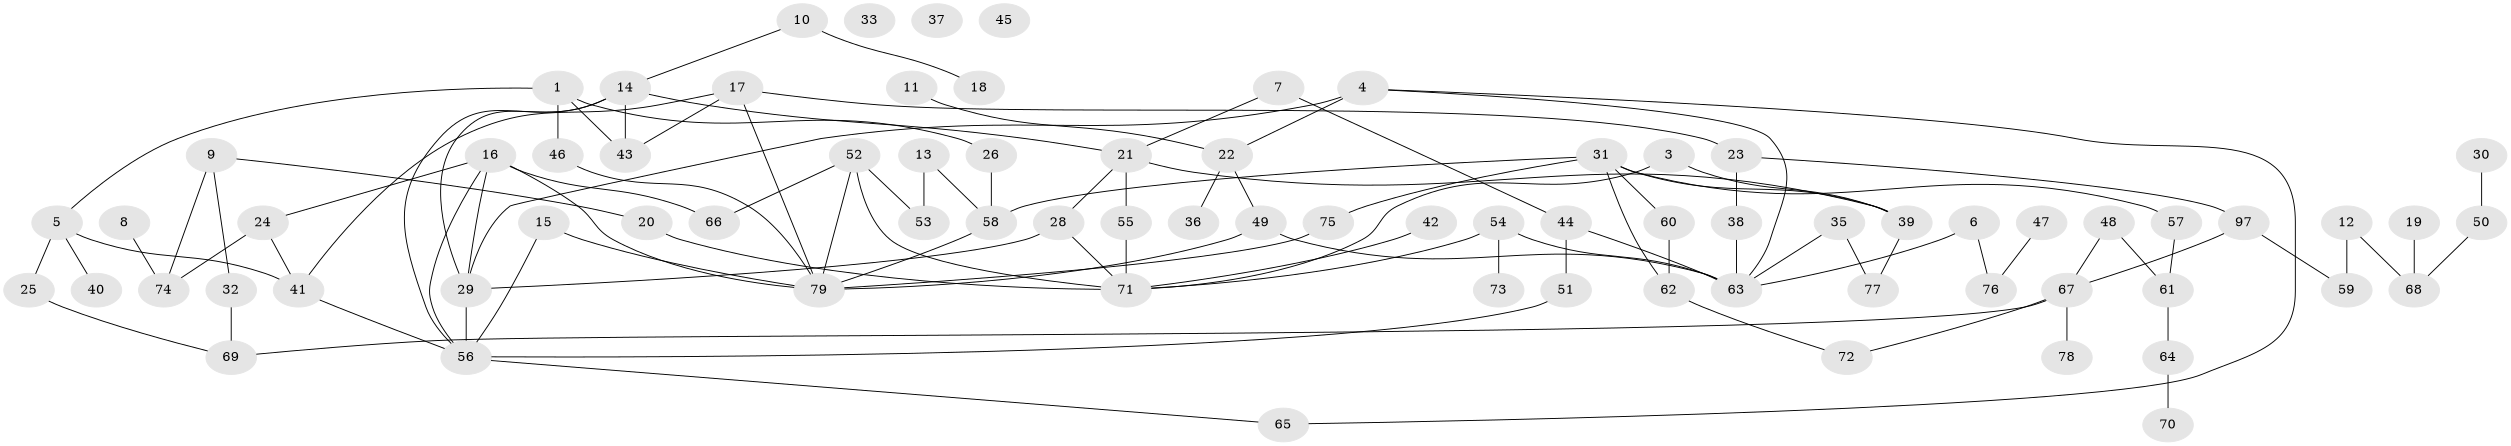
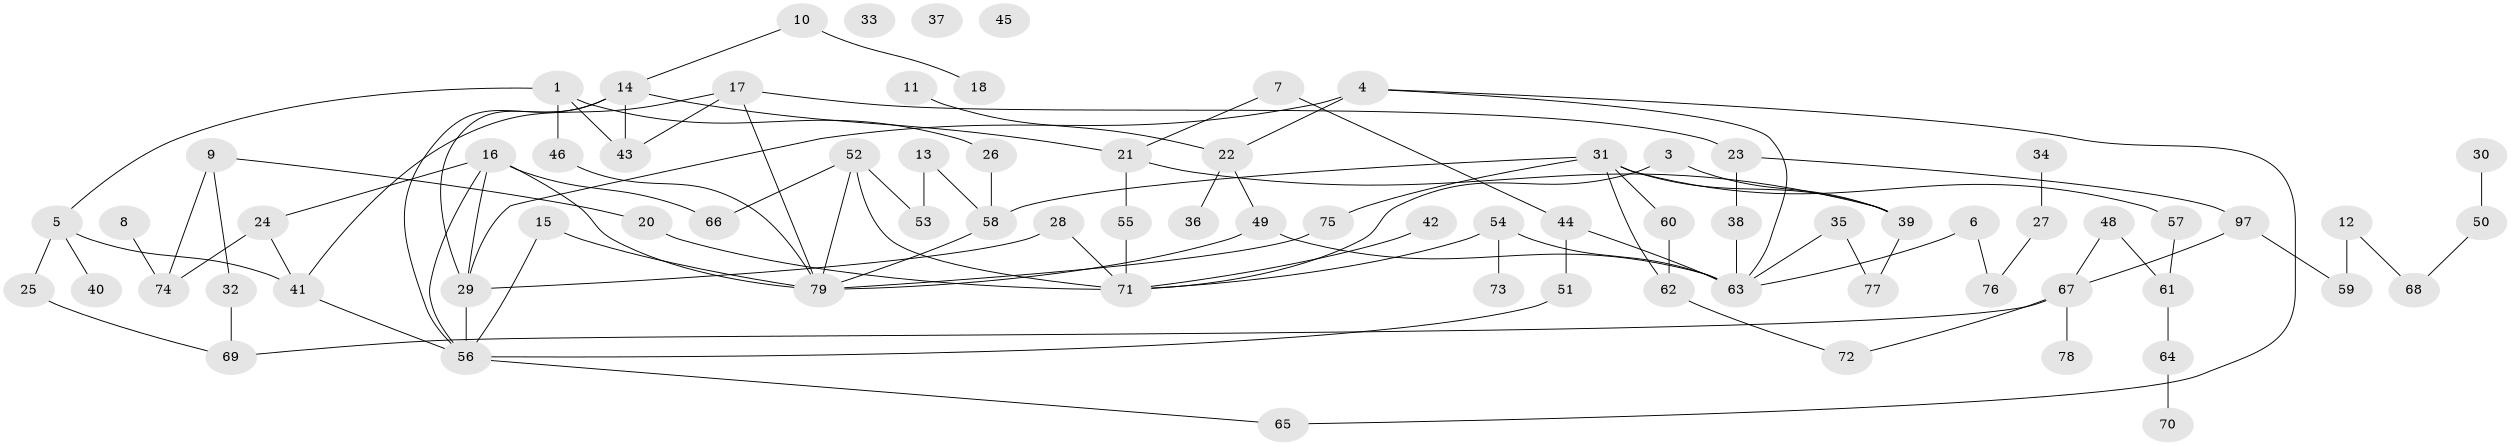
  graph {
    node [color=gray90 style=filled]
    1
    5
    26
    43
    46
    25
    40
    41
    58
    79
    8
    74
    31
    39
    57
    60
    62
    75
    3
    71
    77
    4
    22
    29
    63
    65
    36
    49
    56
    69
    6
    76
    7
    21
    44
    28
    55
    51
    9
    20
    32
    10
    14
    18
    11
    12
    59
    68
    13
    53
    15
    16
    24
    66
    17
    23
    n57 [label=97]
    38
-   19
    67
    72
    78
    30
    50
    61
    33
-   47
+   34
+   47 [label=27]
    35
    37
    42
    45
    48
    64
    52
    54
    73
    70
    1 -- 5
    1 -- 26
    1 -- 43
    1 -- 46
    5 -- 25
    5 -- 40
    5 -- 41
    26 -- 58
    46 -- 79
    25 -- 69
    41 -- 56
    58 -- 79
    8 -- 74
    31 -- 58
    31 -- 39
    31 -- 57
    31 -- 60
    31 -- 62
    31 -- 75
    39 -- 77
    57 -- 61
    60 -- 62
    62 -- 72
    75 -- 79
    3 -- 39
    3 -- 71
    4 -- 22
    4 -- 29
    4 -- 63
    4 -- 65
    22 -- 36
    22 -- 49
    29 -- 56
    49 -- 79
    49 -- 63
    56 -- 65
    6 -- 63
    6 -- 76
    7 -- 21
    7 -- 44
    21 -- 39
-   21 -- 28
    21 -- 55
    44 -- 63
    44 -- 51
    28 -- 71
    28 -- 29
    55 -- 71
    51 -- 56
    9 -- 74
    9 -- 20
    9 -- 32
    20 -- 71
    32 -- 69
    10 -- 14
    10 -- 18
    14 -- 43
    14 -- 29
    14 -- 56
    14 -- 21
    11 -- 22
    12 -- 59
    12 -- 68
    13 -- 58
    13 -- 53
    15 -- 79
    15 -- 56
    16 -- 79
    16 -- 29
    16 -- 56
    16 -- 24
    16 -- 66
    24 -- 41
    24 -- 74
    17 -- 43
    17 -- 41
    17 -- 79
    17 -- 23
    23 -- n57
    23 -- 38
    n57 -- 59
    n57 -- 67
    38 -- 63
-   19 -- 68
    67 -- 69
    67 -- 72
    67 -- 78
    30 -- 50
    50 -- 68
    61 -- 64
+   34 -- 47
    47 -- 76
    35 -- 77
    35 -- 63
    42 -- 71
    48 -- 67
    48 -- 61
    64 -- 70
    52 -- 79
    52 -- 71
    52 -- 53
    52 -- 66
    54 -- 71
    54 -- 63
    54 -- 73
  }
